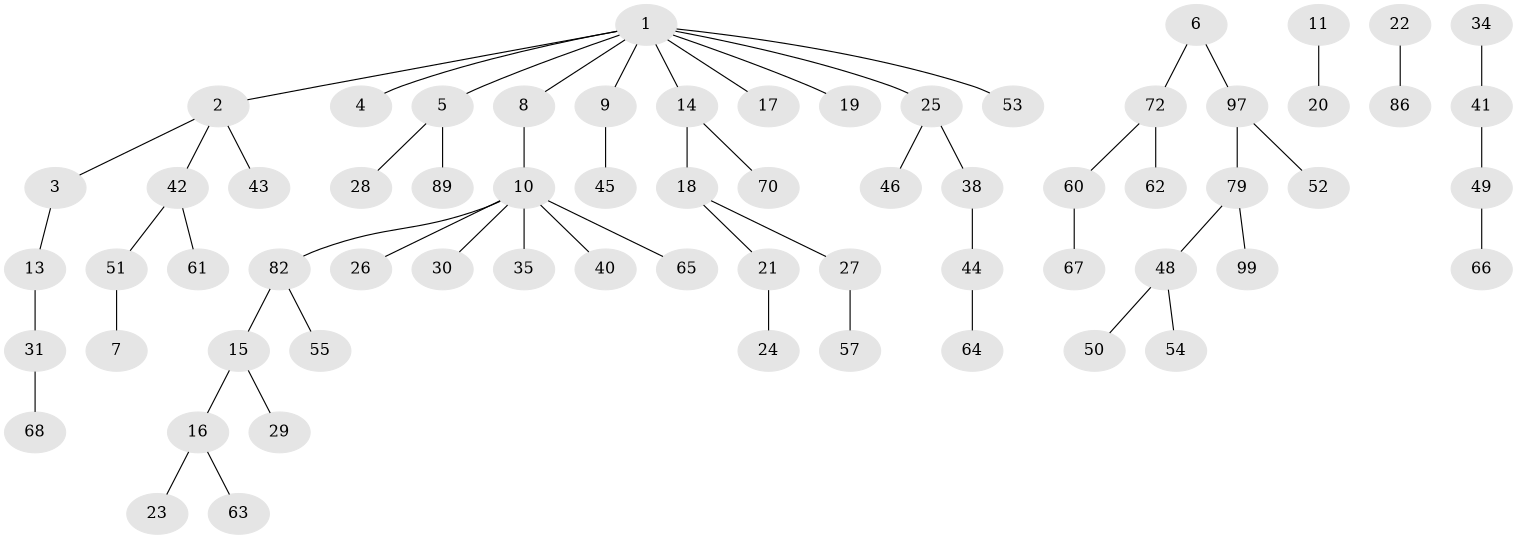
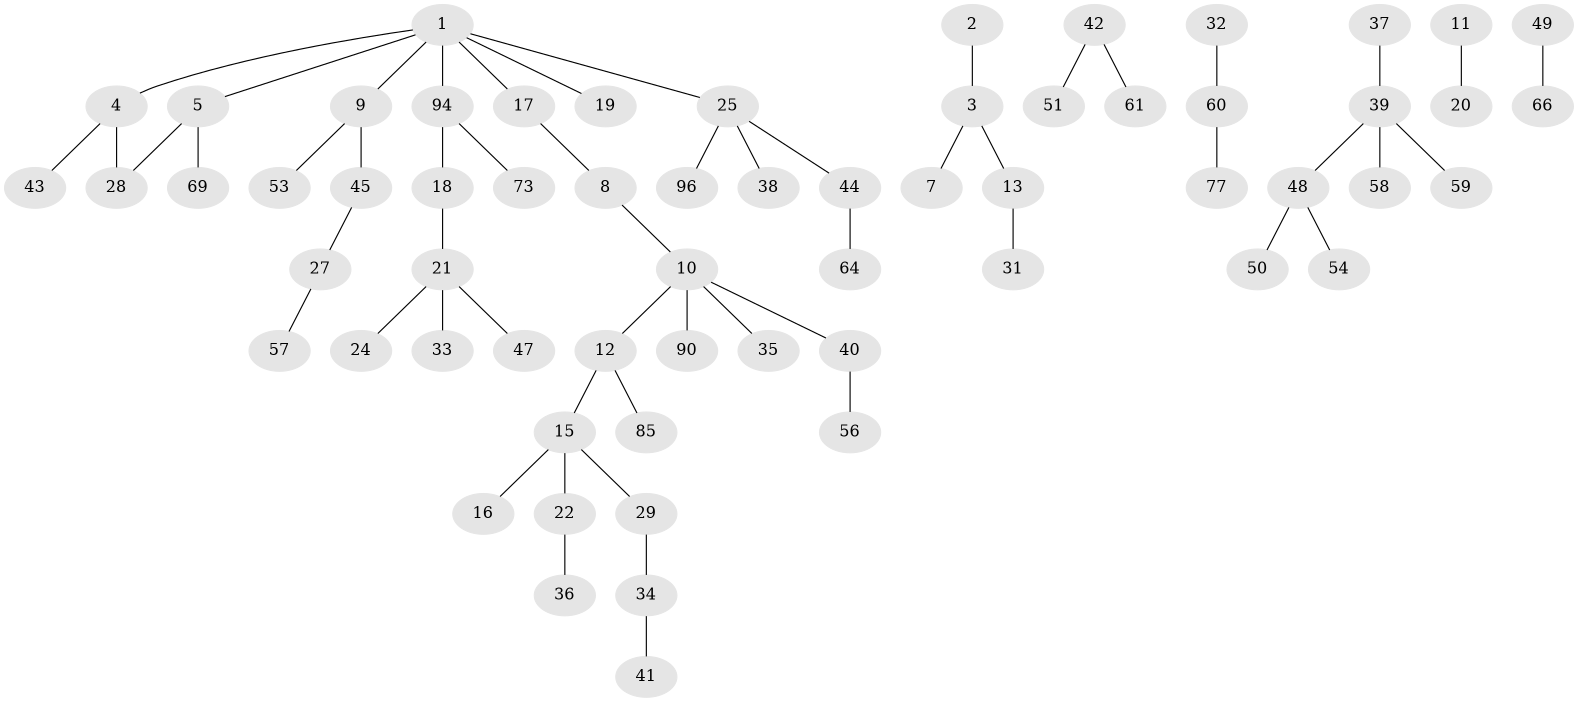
  graph {
    node [color=gray90 style=filled]
    1
    2
    4
    5
    8
    9
-   14
+   14 [label=94]
    17
    19
    25
    53
    3
    42
    43
    28
-   69 [label=89]
+   69
    10
    45
    18
-   70
-   46
+   70 [label=73]
+   46 [label=96]
    38
    44
    7
    13
    51
    61
    31
-   6
-   32 [label=72]
-   37 [label=97]
+   32
+   37
    60
-   62
-   39 [label=79]
-   52
-   12 [label=82]
-   26
-   30
+   39
+   12
+   30 [label=90]
    35
    40
-   65
    11
    20
    15
-   55
+   55 [label=85]
+   56
    16
    22
    29
-   68
    21
    27
-   23
-   63
-   36 [label=86]
+   36
    34
    24
+   33
+   47
    57
    64
    41
-   67
+   67 [label=77]
    49
    48
-   59 [label=99]
+   58
+   59
    50
    54
    66
-   1 -- 2
    1 -- 4
    1 -- 5
-   1 -- 8
+   17 -- 8
    1 -- 9
    1 -- 14
    1 -- 17
    1 -- 19
    1 -- 25
-   1 -- 53
+   9 -- 53
    2 -- 3
-   2 -- 42
-   2 -- 43
+   4 -- 43
+   4 -- 28
    5 -- 28
    5 -- 69
    8 -- 10
    9 -- 45
    14 -- 18
    14 -- 70
    25 -- 46
    25 -- 38
-   38 -- 44
-   51 -- 7
+   25 -- 44
+   3 -- 7
    3 -- 13
    42 -- 51
    42 -- 61
    10 -- 12
-   10 -- 26
    10 -- 30
    10 -- 35
    10 -- 40
-   10 -- 65
    18 -- 21
-   18 -- 27
+   45 -- 27
    44 -- 64
    13 -- 31
-   31 -- 68
-   6 -- 32
-   6 -- 37
    32 -- 60
-   32 -- 62
    37 -- 39
-   37 -- 52
    60 -- 67
    39 -- 48
+   39 -- 58
    39 -- 59
    12 -- 15
    12 -- 55
+   40 -- 56
    11 -- 20
    15 -- 16
+   15 -- 22
    15 -- 29
-   16 -- 23
-   16 -- 63
    22 -- 36
+   29 -- 34
    21 -- 24
+   21 -- 33
+   21 -- 47
    27 -- 57
    34 -- 41
-   41 -- 49
    49 -- 66
    48 -- 50
    48 -- 54
  }
